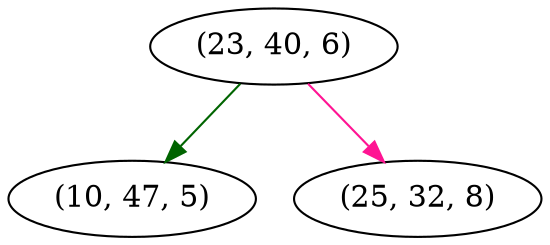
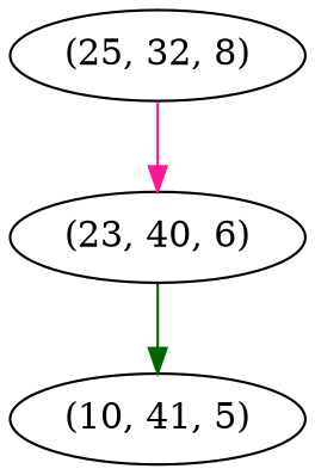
  digraph {
    "(23, 40, 6)"
-   "(10, 41, 5)" [label="(10, 47, 5)"]
+   "(10, 41, 5)"
    "(25, 32, 8)"
    "(23, 40, 6)" -> "(10, 41, 5)" [color=darkgreen]
-   "(23, 40, 6)" -> "(25, 32, 8)" [color=deeppink]
+   "(25, 32, 8)" -> "(23, 40, 6)" [color=deeppink]
  }
